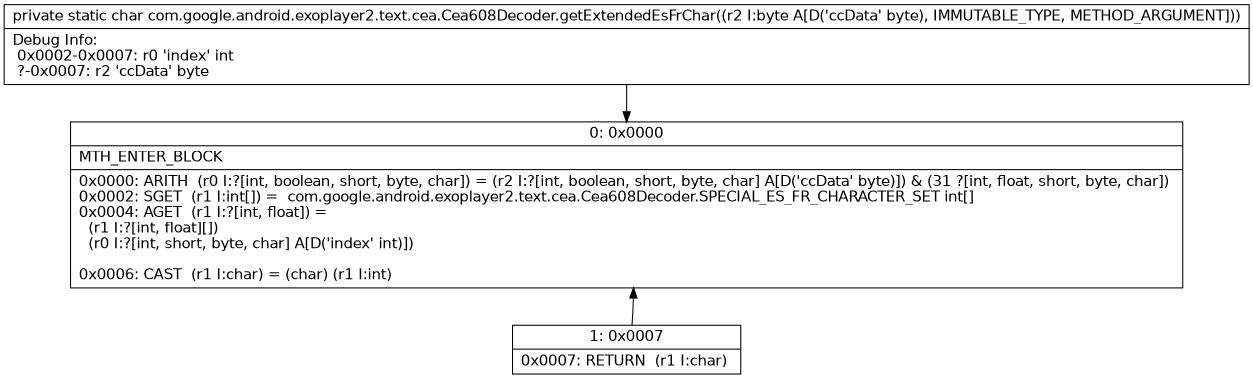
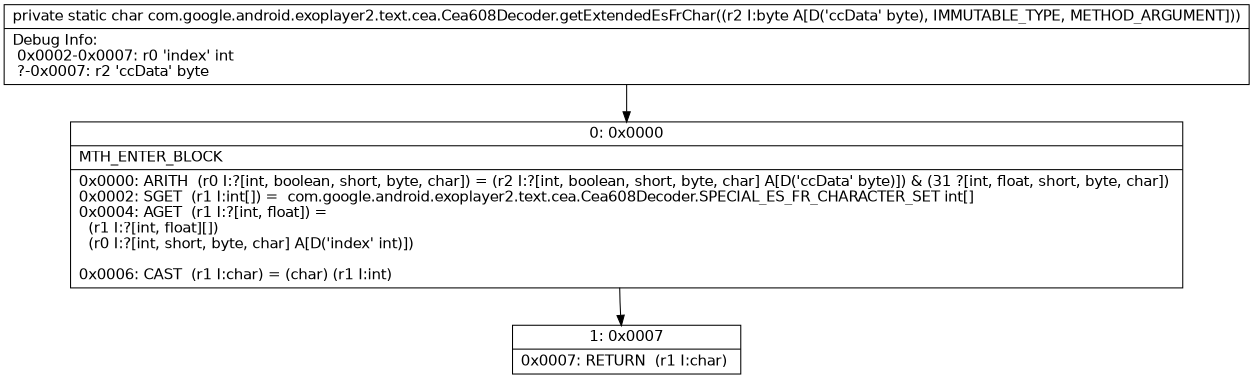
  digraph {
    fontname="DejaVu Sans"
    node [shape=record fontname="DejaVu Sans"]
    edge [fontname="DejaVu Sans"]
    n1 [label="{0\:\ 0x0000|MTH_ENTER_BLOCK\l|0x0000: ARITH  (r0 I:?[int, boolean, short, byte, char]) = (r2 I:?[int, boolean, short, byte, char] A[D('ccData' byte)]) & (31 ?[int, float, short, byte, char]) \l0x0002: SGET  (r1 I:int[]) =  com.google.android.exoplayer2.text.cea.Cea608Decoder.SPECIAL_ES_FR_CHARACTER_SET int[] \l0x0004: AGET  (r1 I:?[int, float]) = \l  (r1 I:?[int, float][])\l  (r0 I:?[int, short, byte, char] A[D('index' int)])\l \l0x0006: CAST  (r1 I:char) = (char) (r1 I:int) \l}"]
    n2 [label="{1\:\ 0x0007|0x0007: RETURN  (r1 I:char) \l}"]
    n3 [label="{private static char com.google.android.exoplayer2.text.cea.Cea608Decoder.getExtendedEsFrChar((r2 I:byte A[D('ccData' byte), IMMUTABLE_TYPE, METHOD_ARGUMENT]))  | Debug Info:\l  0x0002\-0x0007: r0 'index' int\l  ?\-0x0007: r2 'ccData' byte\l}"]
-   n2 -> n1
+   n1 -> n2
    n3 -> n1
  }
